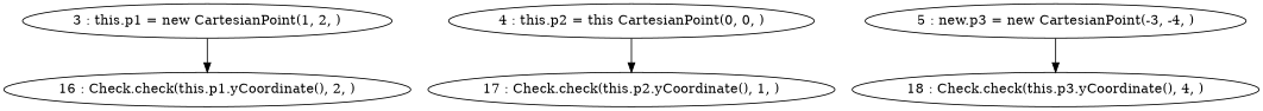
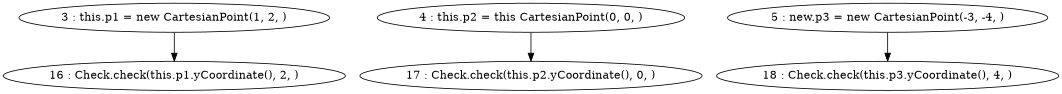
  digraph {
    "3 : this.p1 = new CartesianPoint(1, 2, )"
    "16 : Check.check(this.p1.yCoordinate(), 2, )"
    n3 [label="4 : this.p2 = this CartesianPoint(0, 0, )"]
-   "17 : Check.check(this.p2.yCoordinate(), 0, )" [label="17 : Check.check(this.p2.yCoordinate(), 1, )"]
+   "17 : Check.check(this.p2.yCoordinate(), 0, )"
    n5 [label="5 : new.p3 = new CartesianPoint(-3, -4, )"]
    "18 : Check.check(this.p3.yCoordinate(), 4, )"
    "3 : this.p1 = new CartesianPoint(1, 2, )" -> "16 : Check.check(this.p1.yCoordinate(), 2, )"
    n3 -> "17 : Check.check(this.p2.yCoordinate(), 0, )"
    n5 -> "18 : Check.check(this.p3.yCoordinate(), 4, )"
  }
